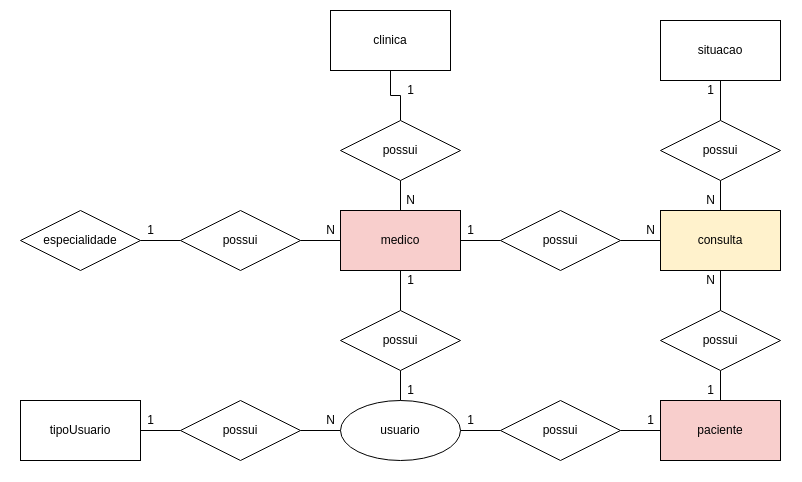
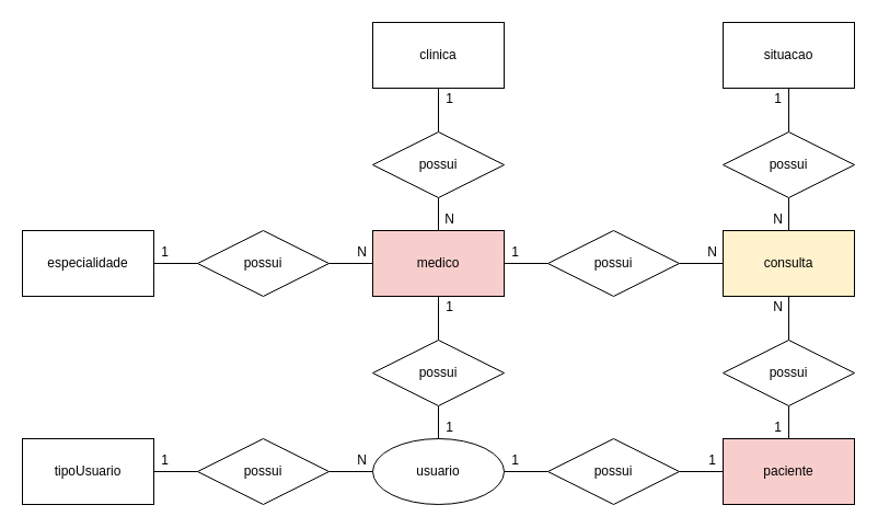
  <mxCell id="0" />
  <mxCell id="1" parent="0" />
  <mxCell id="2" style="edgeStyle=orthogonalEdgeStyle;rounded=0;orthogonalLoop=1;jettySize=auto;html=1;endArrow=none;endFill=0;" edge="1" parent="1" source="3" target="15"><mxGeometry relative="1" as="geometry" /></mxCell>
- <mxCell id="3" value="especialidade" style="rhombus;whiteSpace=wrap;html=1;" vertex="1" parent="1"><mxGeometry x="20" y="210" width="120" height="60" as="geometry" /></mxCell>
+ <mxCell id="3" value="especialidade" style="whiteSpace=wrap;html=1;" vertex="1" parent="1"><mxGeometry x="20" y="210" width="120" height="60" as="geometry" /></mxCell>
  <mxCell id="4" style="edgeStyle=orthogonalEdgeStyle;rounded=0;orthogonalLoop=1;jettySize=auto;html=1;endArrow=none;endFill=0;" edge="1" parent="1" source="6" target="19"><mxGeometry relative="1" as="geometry" /></mxCell>
  <mxCell id="5" style="edgeStyle=orthogonalEdgeStyle;rounded=0;orthogonalLoop=1;jettySize=auto;html=1;entryX=0.5;entryY=1;entryDx=0;entryDy=0;endArrow=none;endFill=0;" edge="1" parent="1" source="6" target="23"><mxGeometry relative="1" as="geometry" /></mxCell>
  <mxCell id="6" value="medico" style="rounded=0;whiteSpace=wrap;html=1;fillColor=#f8cecc;" vertex="1" parent="1"><mxGeometry x="340" y="210" width="120" height="60" as="geometry" /></mxCell>
  <mxCell id="7" style="edgeStyle=orthogonalEdgeStyle;rounded=0;orthogonalLoop=1;jettySize=auto;html=1;entryX=0.5;entryY=0;entryDx=0;entryDy=0;endArrow=none;endFill=0;" edge="1" parent="1" source="8" target="23"><mxGeometry relative="1" as="geometry" /></mxCell>
- <mxCell id="8" value="clinica" style="whiteSpace=wrap;html=1;" vertex="1" parent="1"><mxGeometry x="330" y="10" width="120" height="60" as="geometry" /></mxCell>
+ <mxCell id="8" value="clinica" style="whiteSpace=wrap;html=1;" vertex="1" parent="1"><mxGeometry x="340" y="20" width="120" height="60" as="geometry" /></mxCell>
  <mxCell id="9" value="usuario" style="ellipse;whiteSpace=wrap;html=1;" vertex="1" parent="1"><mxGeometry x="340" y="400" width="120" height="60" as="geometry" /></mxCell>
  <mxCell id="10" value="consulta" style="whiteSpace=wrap;html=1;fillColor=#fff2cc;" vertex="1" parent="1"><mxGeometry x="660" y="210" width="120" height="60" as="geometry" /></mxCell>
  <mxCell id="11" style="edgeStyle=orthogonalEdgeStyle;rounded=0;orthogonalLoop=1;jettySize=auto;html=1;entryX=0;entryY=0.5;entryDx=0;entryDy=0;endArrow=none;endFill=0;" edge="1" parent="1" source="12" target="17"><mxGeometry relative="1" as="geometry" /></mxCell>
  <mxCell id="12" value="tipoUsuario" style="whiteSpace=wrap;html=1;" vertex="1" parent="1"><mxGeometry x="20" y="400" width="120" height="60" as="geometry" /></mxCell>
  <mxCell id="13" value="situacao" style="whiteSpace=wrap;html=1;" vertex="1" parent="1"><mxGeometry x="660" y="20" width="120" height="60" as="geometry" /></mxCell>
  <mxCell id="14" style="edgeStyle=orthogonalEdgeStyle;rounded=0;orthogonalLoop=1;jettySize=auto;html=1;endArrow=none;endFill=0;" edge="1" parent="1" source="15" target="6"><mxGeometry relative="1" as="geometry" /></mxCell>
  <mxCell id="15" value="possui" style="shape=rhombus;perimeter=rhombusPerimeter;whiteSpace=wrap;html=1;align=center;" vertex="1" parent="1"><mxGeometry x="180" y="210" width="120" height="60" as="geometry" /></mxCell>
  <mxCell id="16" style="edgeStyle=orthogonalEdgeStyle;rounded=0;orthogonalLoop=1;jettySize=auto;html=1;endArrow=none;endFill=0;" edge="1" parent="1" source="17" target="9"><mxGeometry relative="1" as="geometry" /></mxCell>
  <mxCell id="17" value="possui" style="shape=rhombus;perimeter=rhombusPerimeter;whiteSpace=wrap;html=1;align=center;" vertex="1" parent="1"><mxGeometry x="180" y="400" width="120" height="60" as="geometry" /></mxCell>
  <mxCell id="18" style="edgeStyle=orthogonalEdgeStyle;rounded=0;orthogonalLoop=1;jettySize=auto;html=1;entryX=0;entryY=0.5;entryDx=0;entryDy=0;endArrow=none;endFill=0;" edge="1" parent="1" source="19" target="10"><mxGeometry relative="1" as="geometry" /></mxCell>
  <mxCell id="19" value="possui" style="shape=rhombus;perimeter=rhombusPerimeter;whiteSpace=wrap;html=1;align=center;" vertex="1" parent="1"><mxGeometry x="500" y="210" width="120" height="60" as="geometry" /></mxCell>
  <mxCell id="20" style="edgeStyle=orthogonalEdgeStyle;rounded=0;orthogonalLoop=1;jettySize=auto;html=1;endArrow=none;endFill=0;" edge="1" parent="1" source="22" target="10"><mxGeometry relative="1" as="geometry" /></mxCell>
  <mxCell id="21" style="edgeStyle=orthogonalEdgeStyle;rounded=0;orthogonalLoop=1;jettySize=auto;html=1;endArrow=none;endFill=0;" edge="1" parent="1" source="22" target="13"><mxGeometry relative="1" as="geometry" /></mxCell>
  <mxCell id="22" value="possui" style="shape=rhombus;perimeter=rhombusPerimeter;whiteSpace=wrap;html=1;align=center;" vertex="1" parent="1"><mxGeometry x="660" y="120" width="120" height="60" as="geometry" /></mxCell>
  <mxCell id="23" value="possui" style="shape=rhombus;perimeter=rhombusPerimeter;whiteSpace=wrap;html=1;align=center;" vertex="1" parent="1"><mxGeometry x="340" y="120" width="120" height="60" as="geometry" /></mxCell>
  <mxCell id="24" value="1" style="text;html=1;align=center;verticalAlign=middle;resizable=0;points=[];autosize=1;strokeColor=none;" vertex="1" parent="1"><mxGeometry x="700" y="80" width="20" height="20" as="geometry" /></mxCell>
  <mxCell id="25" value="N" style="text;html=1;align=center;verticalAlign=middle;resizable=0;points=[];autosize=1;strokeColor=none;" vertex="1" parent="1"><mxGeometry x="700" y="190" width="20" height="20" as="geometry" /></mxCell>
  <mxCell id="26" value="N" style="text;html=1;align=center;verticalAlign=middle;resizable=0;points=[];autosize=1;strokeColor=none;" vertex="1" parent="1"><mxGeometry x="640" y="220" width="20" height="20" as="geometry" /></mxCell>
  <mxCell id="27" value="N" style="text;html=1;align=center;verticalAlign=middle;resizable=0;points=[];autosize=1;strokeColor=none;" vertex="1" parent="1"><mxGeometry x="700" y="270" width="20" height="20" as="geometry" /></mxCell>
  <mxCell id="28" value="1" style="text;html=1;align=center;verticalAlign=middle;resizable=0;points=[];autosize=1;strokeColor=none;" vertex="1" parent="1"><mxGeometry x="460" y="410" width="20" height="20" as="geometry" /></mxCell>
  <mxCell id="29" value="1" style="text;html=1;align=center;verticalAlign=middle;resizable=0;points=[];autosize=1;strokeColor=none;" vertex="1" parent="1"><mxGeometry x="460" y="220" width="20" height="20" as="geometry" /></mxCell>
  <mxCell id="30" value="1" style="text;html=1;align=center;verticalAlign=middle;resizable=0;points=[];autosize=1;strokeColor=none;" vertex="1" parent="1"><mxGeometry x="140" y="410" width="20" height="20" as="geometry" /></mxCell>
  <mxCell id="31" value="1" style="text;html=1;align=center;verticalAlign=middle;resizable=0;points=[];autosize=1;strokeColor=none;" vertex="1" parent="1"><mxGeometry x="140" y="220" width="20" height="20" as="geometry" /></mxCell>
  <mxCell id="32" value="N" style="text;html=1;align=center;verticalAlign=middle;resizable=0;points=[];autosize=1;strokeColor=none;" vertex="1" parent="1"><mxGeometry x="320" y="410" width="20" height="20" as="geometry" /></mxCell>
  <mxCell id="33" value="N" style="text;html=1;align=center;verticalAlign=middle;resizable=0;points=[];autosize=1;strokeColor=none;" vertex="1" parent="1"><mxGeometry x="320" y="220" width="20" height="20" as="geometry" /></mxCell>
  <mxCell id="34" value="1" style="text;html=1;align=center;verticalAlign=middle;resizable=0;points=[];autosize=1;strokeColor=none;" vertex="1" parent="1"><mxGeometry x="400" y="80" width="20" height="20" as="geometry" /></mxCell>
  <mxCell id="35" value="N" style="text;html=1;align=center;verticalAlign=middle;resizable=0;points=[];autosize=1;strokeColor=none;" vertex="1" parent="1"><mxGeometry x="400" y="190" width="20" height="20" as="geometry" /></mxCell>
  <mxCell id="36" style="edgeStyle=orthogonalEdgeStyle;rounded=0;orthogonalLoop=1;jettySize=auto;html=1;endArrow=none;endFill=0;" edge="1" parent="1" source="38" target="9"><mxGeometry relative="1" as="geometry" /></mxCell>
  <mxCell id="37" style="edgeStyle=orthogonalEdgeStyle;rounded=0;orthogonalLoop=1;jettySize=auto;html=1;entryX=0.5;entryY=1;entryDx=0;entryDy=0;endArrow=none;endFill=0;" edge="1" parent="1" source="38" target="6"><mxGeometry relative="1" as="geometry" /></mxCell>
  <mxCell id="38" value="possui" style="shape=rhombus;perimeter=rhombusPerimeter;whiteSpace=wrap;html=1;align=center;" vertex="1" parent="1"><mxGeometry x="340" y="310" width="120" height="60" as="geometry" /></mxCell>
  <mxCell id="39" style="edgeStyle=orthogonalEdgeStyle;rounded=0;orthogonalLoop=1;jettySize=auto;html=1;endArrow=none;endFill=0;" edge="1" parent="1" source="40" target="45"><mxGeometry relative="1" as="geometry" /></mxCell>
  <mxCell id="40" value="paciente" style="whiteSpace=wrap;html=1;fillColor=#f8cecc;" vertex="1" parent="1"><mxGeometry x="660" y="400" width="120" height="60" as="geometry" /></mxCell>
  <mxCell id="41" style="edgeStyle=orthogonalEdgeStyle;rounded=0;orthogonalLoop=1;jettySize=auto;html=1;endArrow=none;endFill=0;" edge="1" parent="1" source="43" target="9"><mxGeometry relative="1" as="geometry" /></mxCell>
  <mxCell id="42" style="edgeStyle=orthogonalEdgeStyle;rounded=0;orthogonalLoop=1;jettySize=auto;html=1;endArrow=none;endFill=0;" edge="1" parent="1" source="43" target="40"><mxGeometry relative="1" as="geometry" /></mxCell>
  <mxCell id="43" value="possui" style="shape=rhombus;perimeter=rhombusPerimeter;whiteSpace=wrap;html=1;align=center;" vertex="1" parent="1"><mxGeometry x="500" y="400" width="120" height="60" as="geometry" /></mxCell>
  <mxCell id="44" style="edgeStyle=orthogonalEdgeStyle;rounded=0;orthogonalLoop=1;jettySize=auto;html=1;endArrow=none;endFill=0;" edge="1" parent="1" source="45" target="10"><mxGeometry relative="1" as="geometry" /></mxCell>
  <mxCell id="45" value="possui" style="shape=rhombus;perimeter=rhombusPerimeter;whiteSpace=wrap;html=1;align=center;" vertex="1" parent="1"><mxGeometry x="660" y="310" width="120" height="60" as="geometry" /></mxCell>
  <mxCell id="46" value="1" style="text;html=1;align=center;verticalAlign=middle;resizable=0;points=[];autosize=1;strokeColor=none;" vertex="1" parent="1"><mxGeometry x="700" y="380" width="20" height="20" as="geometry" /></mxCell>
  <mxCell id="47" value="1" style="text;html=1;align=center;verticalAlign=middle;resizable=0;points=[];autosize=1;strokeColor=none;" vertex="1" parent="1"><mxGeometry x="640" y="410" width="20" height="20" as="geometry" /></mxCell>
  <mxCell id="48" value="1" style="text;html=1;align=center;verticalAlign=middle;resizable=0;points=[];autosize=1;strokeColor=none;" vertex="1" parent="1"><mxGeometry x="400" y="380" width="20" height="20" as="geometry" /></mxCell>
  <mxCell id="49" value="1" style="text;html=1;align=center;verticalAlign=middle;resizable=0;points=[];autosize=1;strokeColor=none;" vertex="1" parent="1"><mxGeometry x="400" y="270" width="20" height="20" as="geometry" /></mxCell>
